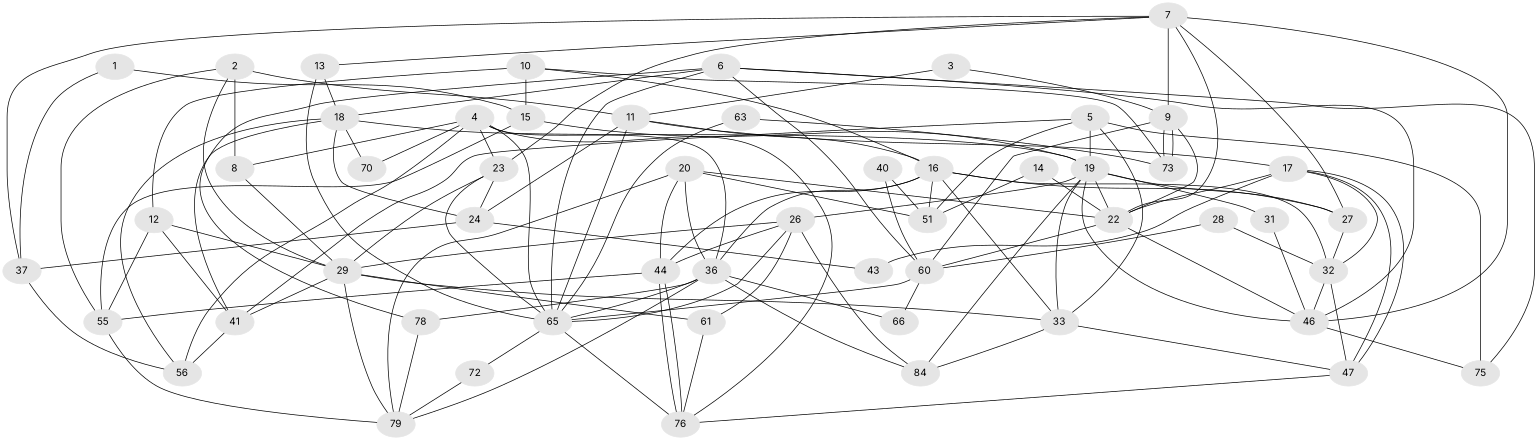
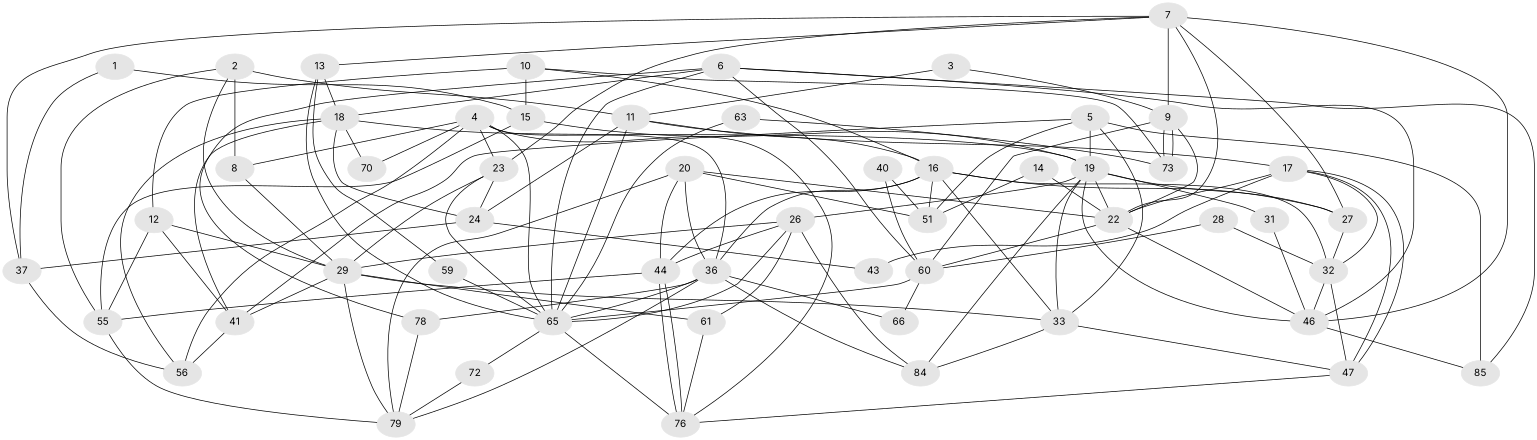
  graph {
    fontname=Inter
    node [color=gray90 fontname=Inter style=filled]
    edge [fontname=Inter]
    15 [super="+34"]
    55
    19 [super="+21"]
    1
    37 [super="+42"]
    56 [super="+86"]
    2 [super="+48"]
    8
    11 [super="+38"]
    29 [super="+43"]
    65 [super="+80"]
    16 [super="+52"]
    17 [super="+35"]
    24
    33 [super="+58"]
    41 [super="+74"]
    79 [super="+82"]
    61
    9 [super="+39"]
    60 [super="+85"]
    22 [super="+64"]
    73
    3
    4 [super="+68"]
    23 [super="+30"]
    36 [super="+45"]
    70
    76
    78
    84
    66
    72
    5 [super="+25"]
    51
-   75
+   75 [label=85]
    46 [super="+71"]
    27
    26 [super="+81"]
    31
    47 [super="+83"]
    6 [super="+54"]
    18 [super="+50"]
    7 [super="+49"]
    13
+   59
    32 [super="+77"]
    10 [super="+62"]
    12
    44 [super="+69"]
    n50 [label=43]
    14
    20 [super="+67"]
    28
    40
    63
    15 -- 55
    15 -- 19
    55 -- 79
    19 -- 33
    19 -- 22
    19 -- 84
    19 -- 46
    19 -- 27
    19 -- 26
    19 -- 31
    1 -- 15
    1 -- 37
    37 -- 56
    2 -- 55
    2 -- 8
    2 -- 11 [weight=2]
    2 -- 29
    8 -- 29
    11 -- 65
    11 -- 16
    11 -- 17
    11 -- 24
    29 -- 33
    29 -- 41
    29 -- 79
    29 -- 61
    65 -- 76
    65 -- 72
    16 -- 33
    16 -- 36
    16 -- 51
    16 -- 27
    16 -- 32
    16 -- 44
    17 -- 22
    17 -- 47
    17 -- 47
    17 -- 32
    17 -- n50
    24 -- 37
    24 -- n50
    33 -- 84
    33 -- 47
    41 -- 56
    61 -- 76
    9 -- 60
    9 -- 22
    9 -- 73
    9 -- 73
    60 -- 65
    60 -- 66
    22 -- 60
    22 -- 46
    3 -- 11
    3 -- 9
    4 -- 56
    4 -- 8
    4 -- 65
    4 -- 23
    4 -- 36
    4 -- 70
    4 -- 76
    23 -- 29
    23 -- 65
    23 -- 24
    36 -- 65
    36 -- 79
    36 -- 78
    36 -- 84
    36 -- 66
    78 -- 79
    72 -- 79
    5 -- 19
    5 -- 33 [weight=2]
    5 -- 41
    5 -- 51
    5 -- 75
    46 -- 75
    27 -- 32
    26 -- 29
    26 -- 65
    26 -- 61
    26 -- 84
    26 -- 44
    31 -- 46
    47 -- 76
    6 -- 65
    6 -- 60
    6 -- 78
    6 -- 75
    6 -- 46
    6 -- 18
    18 -- 19
    18 -- 56
    18 -- 24
    18 -- 41
    18 -- 70
    7 -- 37
    7 -- 9
    7 -- 22
    7 -- 23
    7 -- 46
    7 -- 27
    7 -- 13
    13 -- 65
    13 -- 18
+   13 -- 59
+   59 -- 65
    32 -- 46
    32 -- 47
    10 -- 15
    10 -- 16
    10 -- 73
    10 -- 12
    12 -- 55
    12 -- 29
    12 -- 41
    44 -- 55
    44 -- 76
    44 -- 76
    14 -- 22
    14 -- 51
    20 -- 79
    20 -- 22
    20 -- 36
    20 -- 51
    20 -- 44
    28 -- 60
    28 -- 32
    40 -- 60
    40 -- 51
    63 -- 65
    63 -- 73
  }
